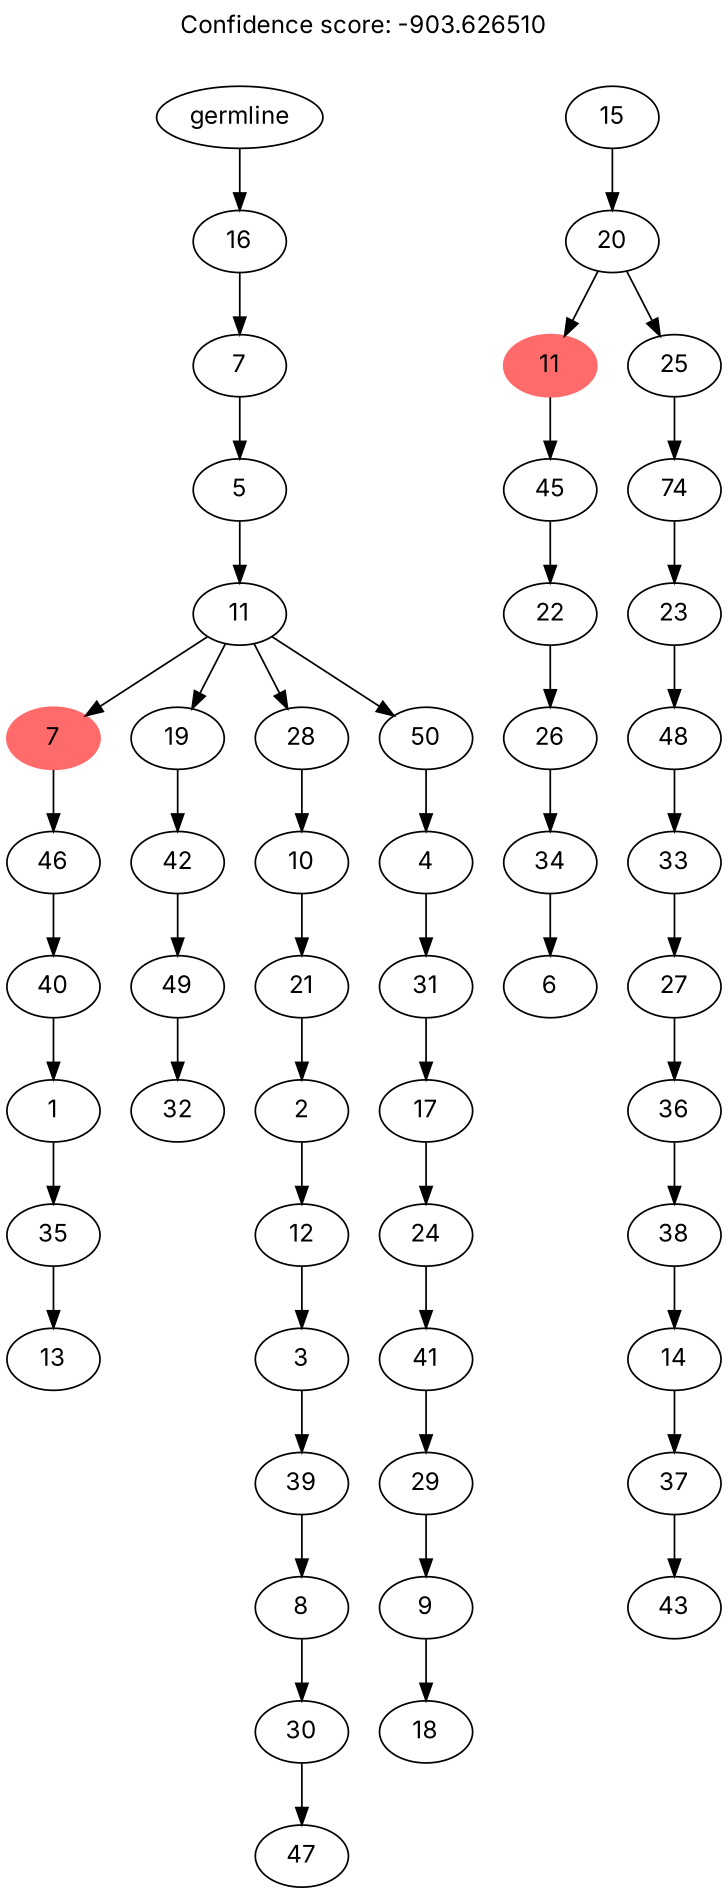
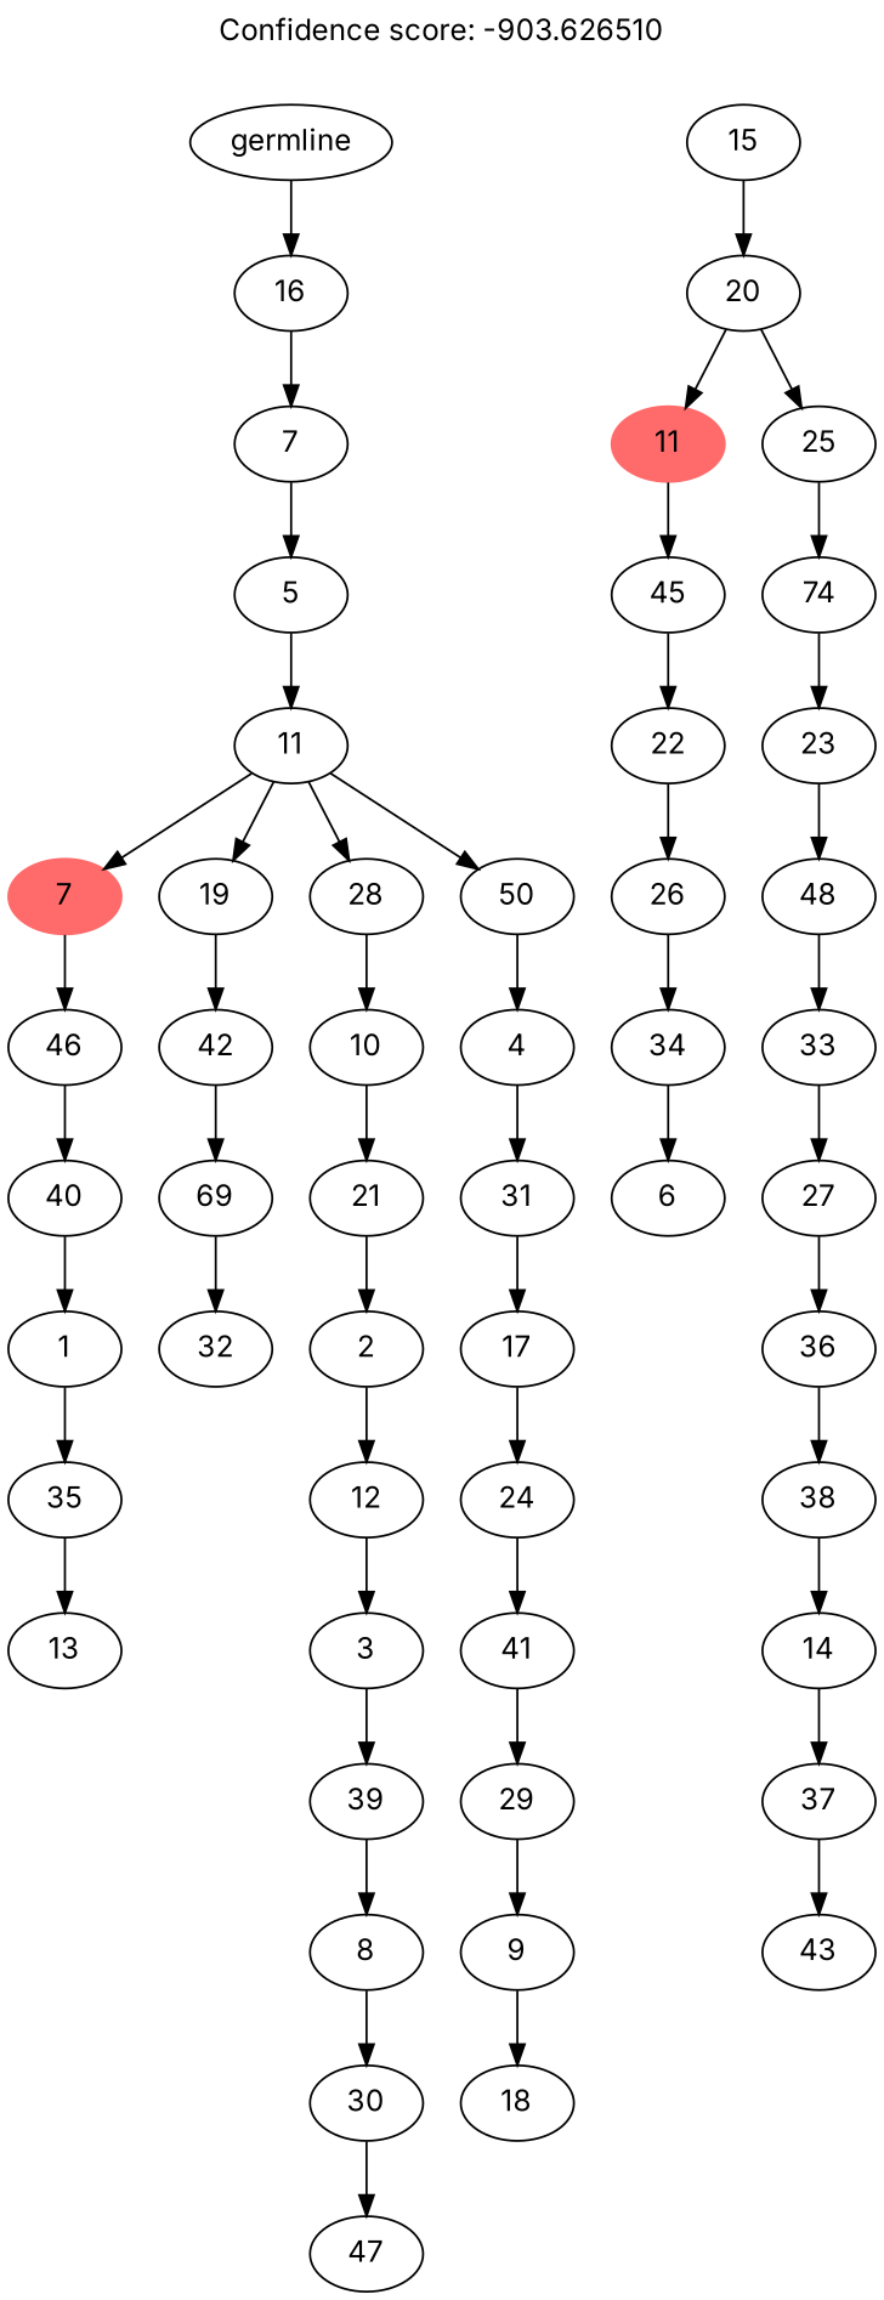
  digraph {
    fontname=Inter
    label="Confidence score: -903.626510"
    labelloc=t
    node [fontname=Inter]
    edge [fontname=Inter]
    n1 [label=35]
    n2 [label=13]
    n3 [label=1]
    n4 [label=40]
    n5 [label=46]
    n6 [color=indianred1 label=7 style=filled]
    n7 [label=34]
    n8 [label=6]
    n9 [label=26]
    n10 [label=22]
    n11 [label=45]
    n12 [color=indianred1 label=11 style=filled]
    n13 [label=37]
    n14 [label=43]
    n15 [label=14]
    n16 [label=38]
    n17 [label=36]
    n18 [label=27]
    n19 [label=33]
    n20 [label=48]
    n21 [label=23]
    n22 [label=74]
    n23 [label=25]
    n24 [label=20]
    n25 [label=15]
    n26 [label=32]
-   n27 [label=49]
+   n27 [label=69]
    n28 [label=42]
    n29 [label=19]
    n30 [label=30]
    n31 [label=47]
    n32 [label=8]
    n33 [label=39]
    n34 [label=3]
    n35 [label=12]
    n36 [label=2]
    n37 [label=21]
    n38 [label=10]
    n39 [label=28]
    n40 [label=9]
    n41 [label=18]
    n42 [label=29]
    n43 [label=41]
    n44 [label=24]
    n45 [label=17]
    n46 [label=31]
    n47 [label=4]
    n48 [label=50]
    n49 [label=11]
    n50 [label=5]
    n51 [label=7]
    n52 [label=16]
    n53 [label=germline]
    n1 -> n2
    n3 -> n1
    n4 -> n3
    n5 -> n4
    n6 -> n5
    n7 -> n8
    n9 -> n7
    n10 -> n9
    n11 -> n10
    n12 -> n11
    n13 -> n14
    n15 -> n13
    n16 -> n15
    n17 -> n16
    n18 -> n17
    n19 -> n18
    n20 -> n19
    n21 -> n20
    n22 -> n21
    n23 -> n22
    n24 -> n12
    n24 -> n23
    n25 -> n24
    n27 -> n26
    n28 -> n27
    n29 -> n28
    n30 -> n31
    n32 -> n30
    n33 -> n32
    n34 -> n33
    n35 -> n34
    n36 -> n35
    n37 -> n36
    n38 -> n37
    n39 -> n38
    n40 -> n41
    n42 -> n40
    n43 -> n42
    n44 -> n43
    n45 -> n44
    n46 -> n45
    n47 -> n46
    n48 -> n47
    n49 -> n6
    n49 -> n29
    n49 -> n39
    n49 -> n48
    n50 -> n49
    n51 -> n50
    n52 -> n51
    n53 -> n52
  }
